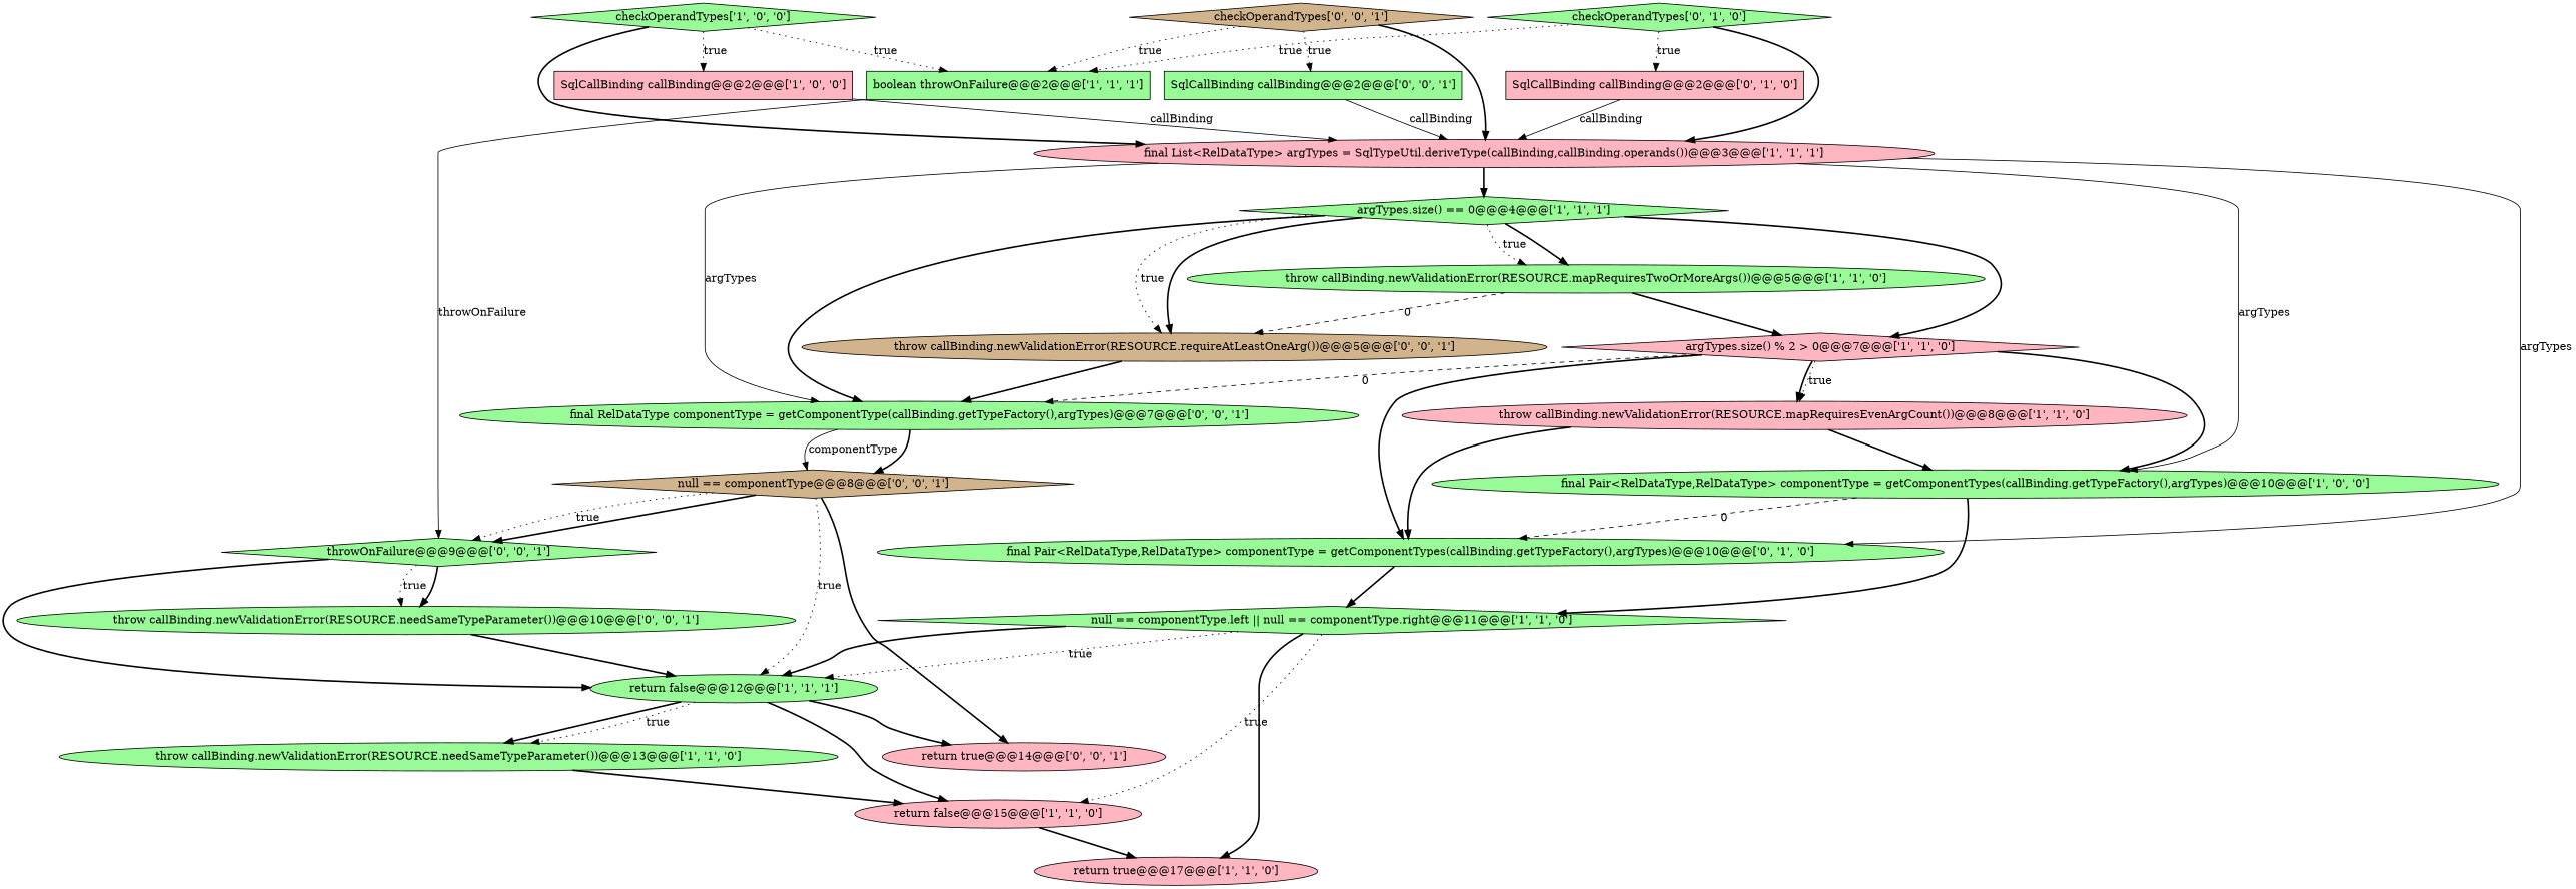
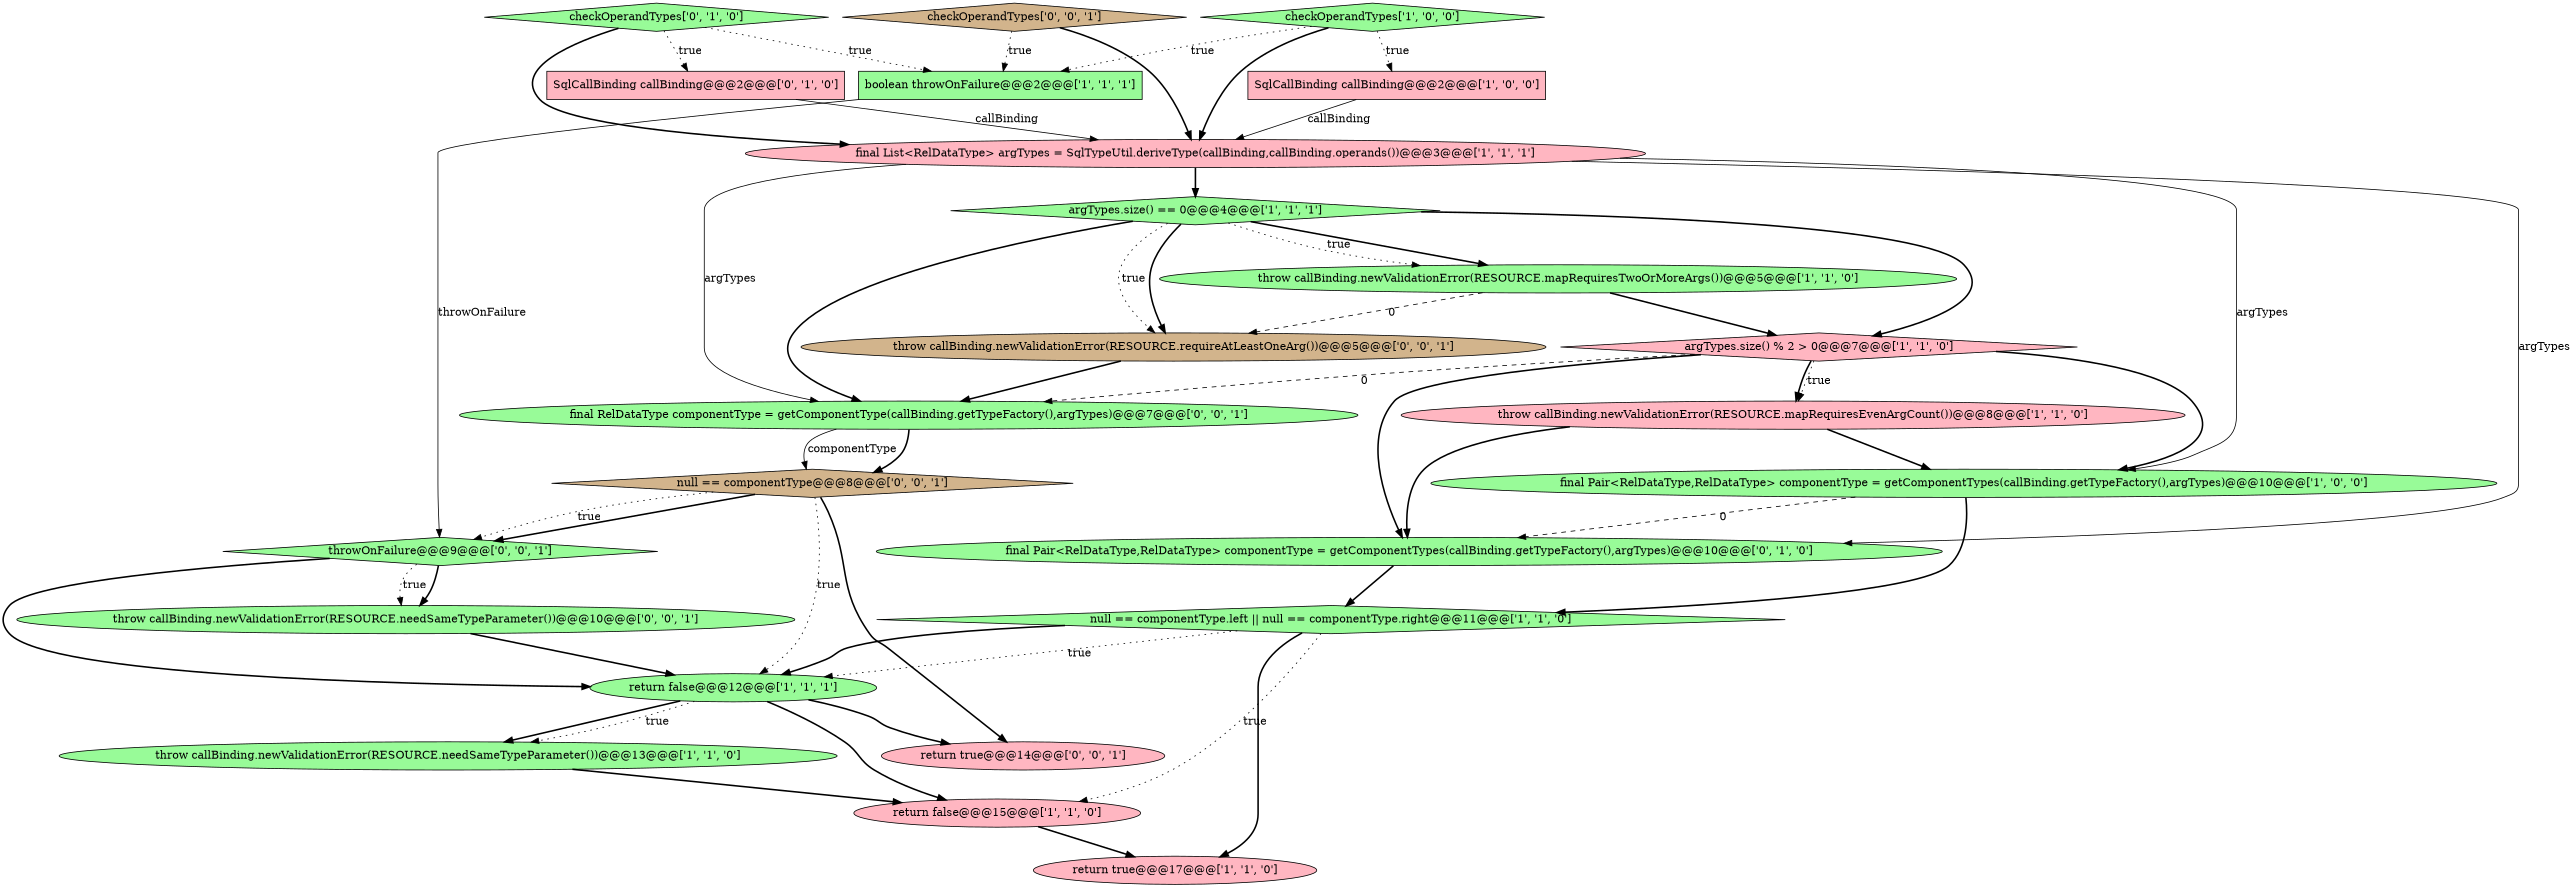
  digraph {
    node [fillcolor=palegreen shape=ellipse style=filled]
    edge [style=bold]
    n1 [fillcolor=lightpink label="return false@@@15@@@['1', '1', '0']"]
    n2 [fillcolor=lightpink label="return true@@@17@@@['1', '1', '0']"]
    n3 [fillcolor=lightpink label="return true@@@14@@@['0', '0', '1']"]
    n4 [label="checkOperandTypes['0', '1', '0']" shape=diamond]
    n5 [fillcolor=lightpink label="SqlCallBinding callBinding@@@2@@@['0', '1', '0']" shape=box]
    n6 [fillcolor=lightpink label="final List<RelDataType> argTypes = SqlTypeUtil.deriveType(callBinding,callBinding.operands())@@@3@@@['1', '1', '1']"]
    n7 [label="boolean throwOnFailure@@@2@@@['1', '1', '1']" shape=box]
    n8 [label="final Pair<RelDataType,RelDataType> componentType = getComponentTypes(callBinding.getTypeFactory(),argTypes)@@@10@@@['1', '0', '0']"]
    n9 [label="final Pair<RelDataType,RelDataType> componentType = getComponentTypes(callBinding.getTypeFactory(),argTypes)@@@10@@@['0', '1', '0']"]
    n10 [label="final RelDataType componentType = getComponentType(callBinding.getTypeFactory(),argTypes)@@@7@@@['0', '0', '1']"]
    n11 [label="argTypes.size() == 0@@@4@@@['1', '1', '1']" shape=diamond]
    n12 [label="throwOnFailure@@@9@@@['0', '0', '1']" shape=diamond]
-   n13 [label="SqlCallBinding callBinding@@@2@@@['0', '0', '1']" shape=box]
    n14 [label="checkOperandTypes['1', '0', '0']" shape=diamond]
    n15 [fillcolor=lightpink label="SqlCallBinding callBinding@@@2@@@['1', '0', '0']" shape=box]
    n16 [fillcolor=tan label="checkOperandTypes['0', '0', '1']" shape=diamond]
    n17 [label="throw callBinding.newValidationError(RESOURCE.mapRequiresTwoOrMoreArgs())@@@5@@@['1', '1', '0']"]
    n18 [fillcolor=tan label="throw callBinding.newValidationError(RESOURCE.requireAtLeastOneArg())@@@5@@@['0', '0', '1']"]
    n19 [fillcolor=lightpink label="argTypes.size() % 2 > 0@@@7@@@['1', '1', '0']" shape=diamond]
    n20 [fillcolor=lightpink label="throw callBinding.newValidationError(RESOURCE.mapRequiresEvenArgCount())@@@8@@@['1', '1', '0']"]
    n21 [label="null == componentType.left || null == componentType.right@@@11@@@['1', '1', '0']" shape=diamond]
    n22 [label="throw callBinding.newValidationError(RESOURCE.needSameTypeParameter())@@@13@@@['1', '1', '0']"]
    n23 [fillcolor=tan label="null == componentType@@@8@@@['0', '0', '1']" shape=diamond]
    n24 [label="return false@@@12@@@['1', '1', '1']"]
    n25 [label="throw callBinding.newValidationError(RESOURCE.needSameTypeParameter())@@@10@@@['0', '0', '1']"]
    n1 -> n2
    n4 -> n5 [label=true style=dotted]
    n4 -> n6
    n4 -> n7 [label=true style=dotted]
    n5 -> n6 [label=callBinding style=solid]
    n6 -> n8 [label=argTypes style=solid]
    n6 -> n9 [label=argTypes style=solid]
    n6 -> n10 [label=argTypes style=solid]
    n6 -> n11
    n7 -> n12 [label=throwOnFailure style=solid]
    n8 -> n9 [label=0 style=dashed]
    n8 -> n21
    n9 -> n21
    n10 -> n23
    n10 -> n23 [label=componentType style=solid]
    n11 -> n10
    n11 -> n17
    n11 -> n17 [label=true style=dotted]
    n11 -> n18
    n11 -> n18 [label=true style=dotted]
    n11 -> n19
    n12 -> n24
    n12 -> n25
    n12 -> n25 [label=true style=dotted]
-   n13 -> n6 [label=callBinding style=solid]
    n14 -> n6
    n14 -> n7 [label=true style=dotted]
    n14 -> n15 [label=true style=dotted]
    n15 -> n6 [label=callBinding style=solid]
    n16 -> n6
    n16 -> n7 [label=true style=dotted]
-   n16 -> n13 [label=true style=dotted]
    n17 -> n18 [label=0 style=dashed]
    n17 -> n19
    n18 -> n10
    n19 -> n8
    n19 -> n9
    n19 -> n10 [label=0 style=dashed]
    n19 -> n20 [label=true style=dotted]
    n19 -> n20
    n20 -> n8
    n20 -> n9
    n21 -> n1 [label=true style=dotted]
    n21 -> n2
    n21 -> n24
    n21 -> n24 [label=true style=dotted]
    n22 -> n1
    n23 -> n3
    n23 -> n12
    n23 -> n12 [label=true style=dotted]
    n23 -> n24 [label=true style=dotted]
    n24 -> n1
    n24 -> n3
    n24 -> n22
    n24 -> n22 [label=true style=dotted]
    n25 -> n24
  }
